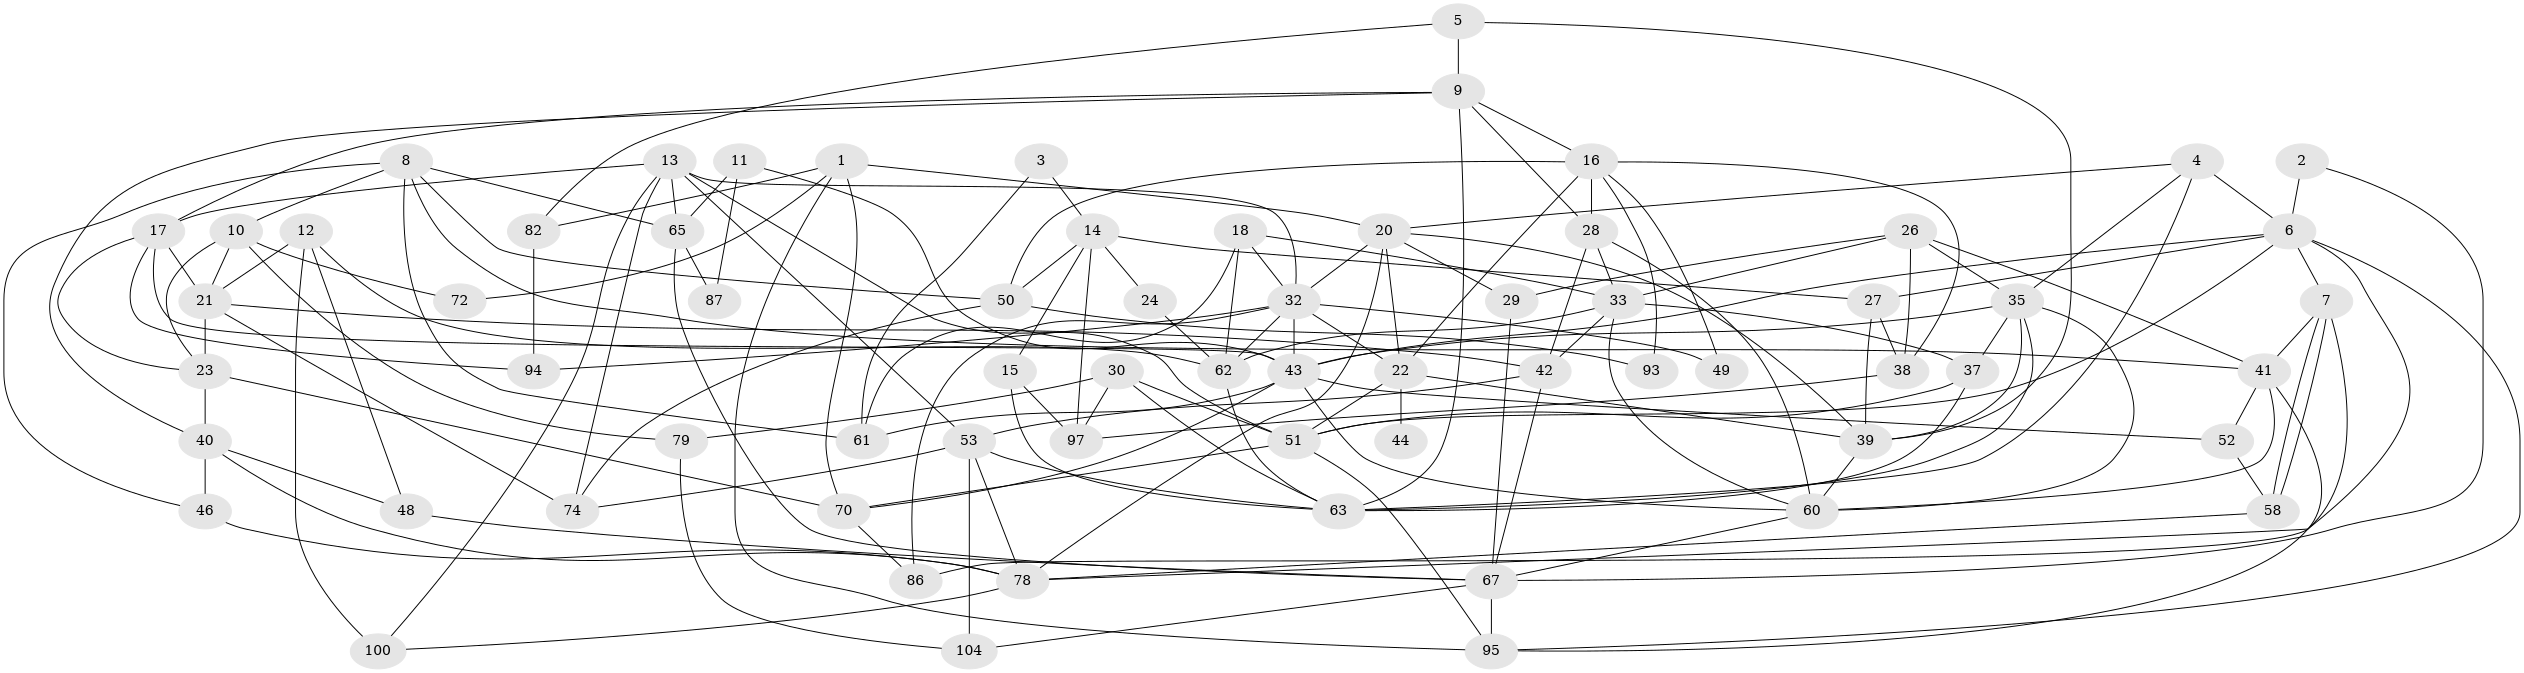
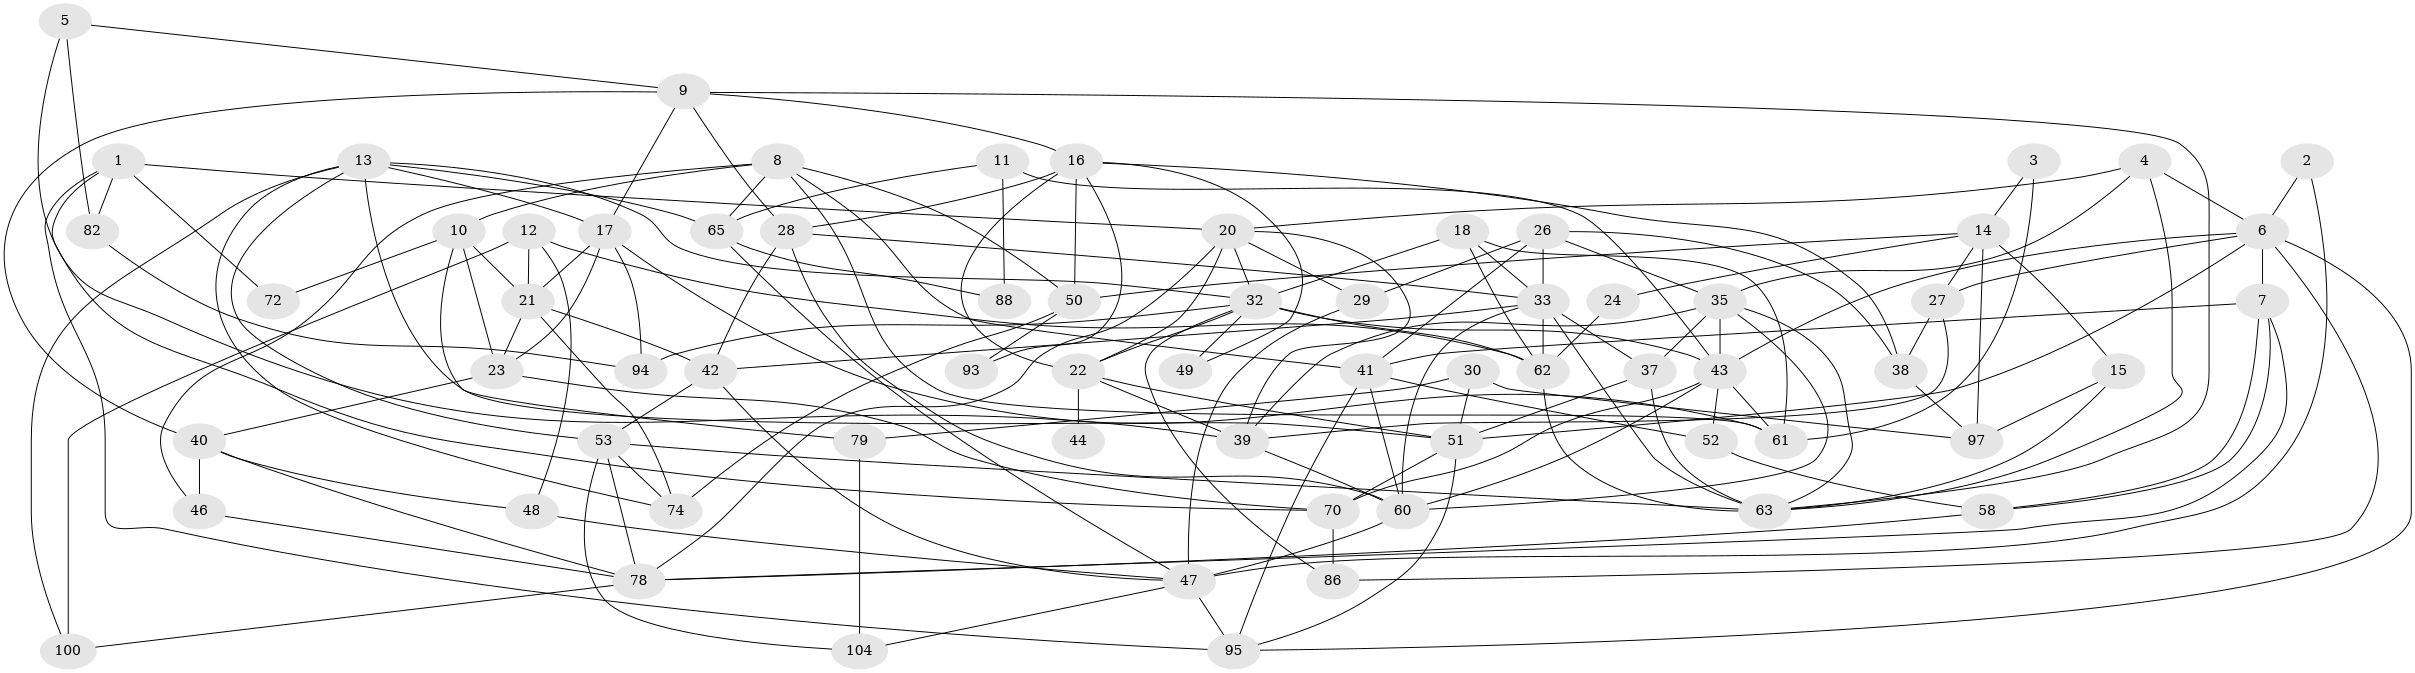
  graph {
    node [color=gray90 style=filled]
    20 [super="+69"]
    39 [super="+84"]
    78 [super="+101"]
    32 [super="+99"]
    22 [super="+68"]
    29
    1
    70 [super="+77"]
    72
    82
    95
    86
    94
    6 [super="+56"]
    7
    27
    43 [super="+87"]
    51 [super="+103"]
    2
-   67 [super="+102"]
+   67 [super="+102" label=47]
    104
    14 [super="+47"]
    50 [super="+90"]
    15
    24
    97
    3
    61 [super="+80"]
    4
    35 [super="+59"]
    63 [super="+71"]
    60 [super="+76"]
    37 [super="+91"]
    9 [super="+89"]
    16 [super="+19"]
    17 [super="+25"]
    28 [super="+34"]
    40 [super="+64"]
    5
    41 [super="+85"]
    58
    38 [super="+54"]
    52 [super="+66"]
    100
    8 [super="+98"]
    10 [super="+96"]
    46
    65 [super="+73"]
    21 [super="+31"]
    23
    79
    74
    93
-   88 [label=87]
+   88
    49
    33 [super="+81"]
    42 [super="+55"]
    48
    11
    12 [super="+57"]
    62 [super="+75"]
    13 [super="+45"]
    53
    44
    18 [super="+83"]
    26 [super="+36"]
    30
    20 -- 39
    20 -- 78
    20 -- 32
    20 -- 22 [weight=2]
    20 -- 29
    39 -- 60
    78 -- 100
    32 -- 22
    32 -- 86
    32 -- 94
    32 -- 43
    32 -- 49
    32 -- 62
    22 -- 39
    22 -- 51
    22 -- 44 [weight=2]
    29 -- 67
    1 -- 20
    1 -- 70
    1 -- 72
    1 -- 82
    1 -- 95
    70 -- 86
    82 -- 94
    6 -- 95
    6 -- 86
    6 -- 7
    6 -- 27
    6 -- 43
    6 -- 51
    7 -- 78
    7 -- 41
    7 -- 58
    7 -- 58
    27 -- 39
    27 -- 38
    43 -- 70
    43 -- 61
    43 -- 60
    43 -- 52 [weight=2]
    51 -- 70
    51 -- 95
    2 -- 6
    2 -- 67
    67 -- 95 [weight=2]
    67 -- 104
    14 -- 27
    14 -- 50
    14 -- 15
    14 -- 24
    14 -- 97
    50 -- 74
    50 -- 93 [weight=2]
    15 -- 97
    15 -- 63
    24 -- 62
    3 -- 14
    3 -- 61
    4 -- 20
    4 -- 6
    4 -- 35
    4 -- 63
    35 -- 39
    35 -- 43
    35 -- 63
    35 -- 60
    35 -- 37
    60 -- 67
    37 -- 51
    37 -- 63
    9 -- 63
    9 -- 16
    9 -- 17
    9 -- 28
    9 -- 40
    16 -- 22
    16 -- 50
    16 -- 28
    16 -- 38
    16 -- 93
    16 -- 49
    17 -- 94
-   17 -- 43
+   17 -- 61
    17 -- 21
    17 -- 23
    28 -- 60
    28 -- 33
    28 -- 42
    40 -- 78
    40 -- 46
    40 -- 48
    5 -- 39
    5 -- 82
    5 -- 9
    41 -- 95
    41 -- 60
    41 -- 52
    58 -- 78
    38 -- 97
    52 -- 58
    8 -- 50
    8 -- 61
    8 -- 41
    8 -- 10
    8 -- 46
    8 -- 65
    10 -- 72
    10 -- 21
    10 -- 23
    10 -- 79
    46 -- 78
    65 -- 67
    65 -- 88
    21 -- 23
    21 -- 74
    21 -- 42
    23 -- 70 [weight=2]
    23 -- 40
    79 -- 104
-   30 -- 63
+   33 -- 63
    33 -- 60
    33 -- 37
    33 -- 42
    33 -- 62
    42 -- 67
    42 -- 53
    48 -- 67
    11 -- 43
    11 -- 65
    11 -- 88
    12 -- 100 [weight=2]
    12 -- 21
    12 -- 48
    12 -- 62
    62 -- 63
    13 -- 32
    13 -- 51
    13 -- 17
    13 -- 100
    13 -- 65
    13 -- 74
    13 -- 53
    53 -- 78
    53 -- 104
    53 -- 63
    53 -- 74
    18 -- 32
    18 -- 61
    18 -- 33
    18 -- 62
    26 -- 29
    26 -- 35
    26 -- 41
    26 -- 38
    26 -- 33
    30 -- 51
    30 -- 97
    30 -- 79
  }
